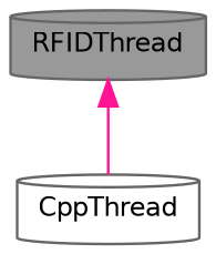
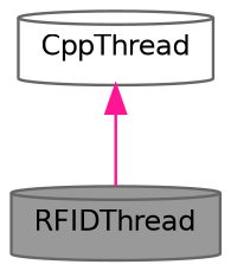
  digraph {
    node [color=gray40 fontname=Helvetica fontsize=10 shape=cylinder style=filled]
    n1 [fillcolor=grey60 fontcolor=black height=0.2 label=RFIDThread width=0.4]
    n2 [fillcolor=white height=0.2 label=CppThread width=0.4]
-   n1 -> n2 [color=deeppink dir=back fontname=Helvetica fontsize=10 labelfontname=Helvetica labelfontsize=10 style=solid]
+   n2 -> n1 [color=deeppink dir=back fontname=Helvetica fontsize=10 labelfontname=Helvetica labelfontsize=10 style=solid]
  }
